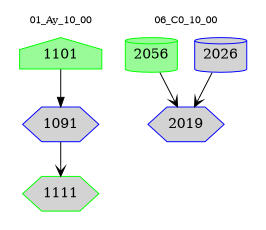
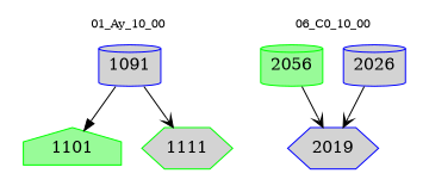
  digraph {
    node [color=green fillcolor=lightgrey shape=hexagon style=filled]
    edge [arrowhead=vee color=black]
    n1 [fillcolor=palegreen label=1101 shape=house]
-   n2 [color=blue label=1091]
+   n2 [color=blue label=1091 shape=cylinder]
    n3 [label=1111]
    n4 [color=blue label=2026 shape=cylinder]
    n5 [color=blue label=2019]
    n6 [fillcolor=palegreen label=2056 shape=cylinder]
    subgraph cluster_1 {
      color=white
      fontsize=10
      label="01_Ay_10_00"
      n1
      n2
      n3
    }
    subgraph cluster_2 {
      color=white
      fontsize=10
      label="06_C0_10_00"
      n4
      n5
      n6
    }
-   n1 -> n2 [arrowhead=normal]
+   n2 -> n1 [arrowhead=normal]
    n2 -> n3
    n4 -> n5
    n6 -> n5
  }
